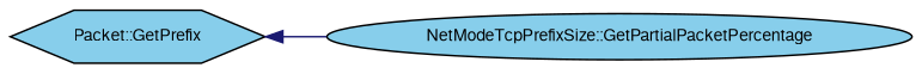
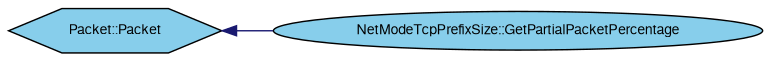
  digraph {
    rankdir=LR
    node [color=black fillcolor=skyblue fontname=FreeSans fontsize=10 style=filled]
-   n1 [fontcolor=black height=0.2 label="Packet::GetPrefix" shape=hexagon width=0.4]
+   n1 [fontcolor=black height=0.2 label="Packet::Packet" shape=hexagon width=0.4]
    n2 [height=0.2 label="NetModeTcpPrefixSize::GetPartialPacketPercentage" shape=ellipse width=0.4]
    n1 -> n2 [color=midnightblue dir=back fontname=FreeSans fontsize=10 labelfontname=FreeSans labelfontsize=10 style=solid]
  }
